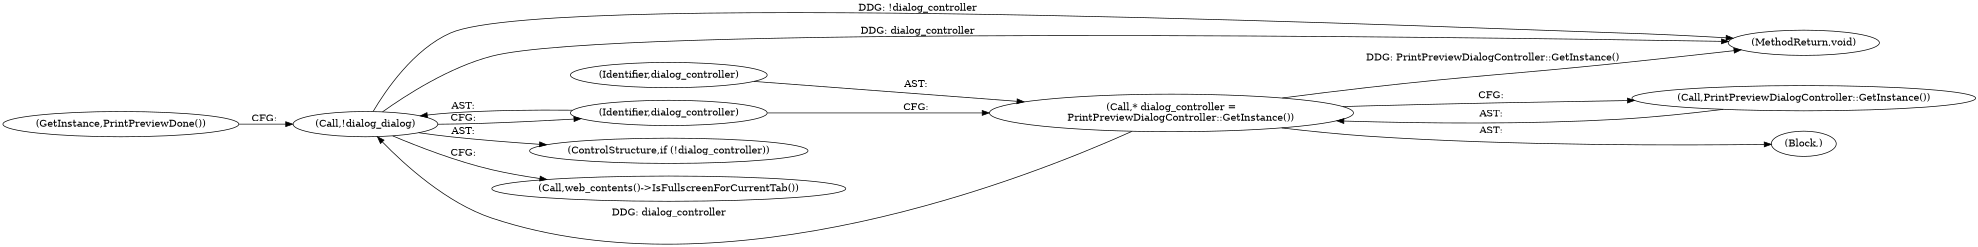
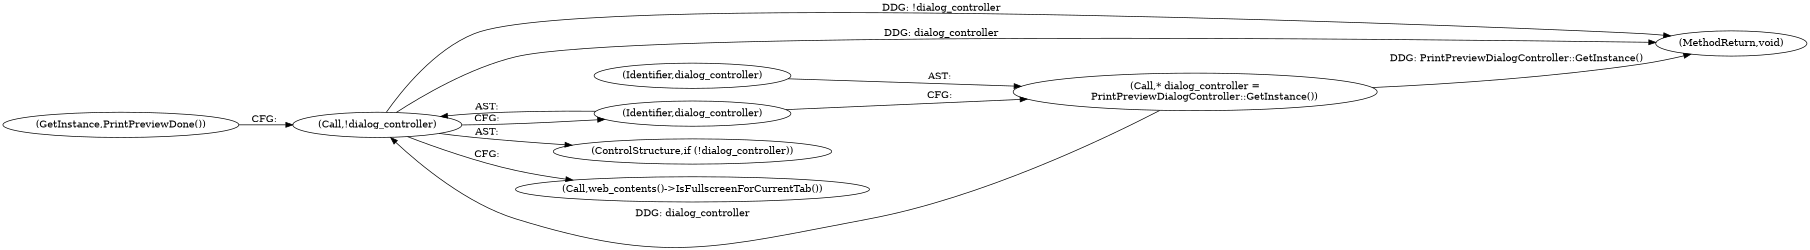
  digraph {
    rankdir=LR
-   n1 [label="(Call,!dialog_dialog)"]
+   n1 [label="(Call,!dialog_controller)"]
    n2 [label="(MethodReturn,void)"]
    n3 [label="(Identifier,dialog_controller)"]
    n4 [label="(ControlStructure,if (!dialog_controller))"]
    n5 [label="(Call,web_contents()->IsFullscreenForCurrentTab())"]
    n6 [label="(Call,* dialog_controller =\n      PrintPreviewDialogController::GetInstance())"]
-   n7 [label="(Call,PrintPreviewDialogController::GetInstance())"]
-   n8 [label="(Block,)"]
    n9 [label="(Identifier,dialog_controller)"]
    n10 [label="(GetInstance,PrintPreviewDone())"]
    n1 -> n2 [label="DDG: !dialog_controller"]
    n1 -> n2 [label="DDG: dialog_controller"]
    n1 -> n3 [label="CFG: "]
    n1 -> n4 [label="AST: "]
    n1 -> n5 [label="CFG: "]
    n3 -> n1 [label="AST: "]
    n3 -> n6 [label="CFG: "]
    n6 -> n1 [label="DDG: dialog_controller"]
    n6 -> n2 [label="DDG: PrintPreviewDialogController::GetInstance()"]
-   n6 -> n7 [label="CFG: "]
-   n6 -> n8 [label="AST: "]
-   n7 -> n6 [label="AST: "]
    n9 -> n6 [label="AST: "]
    n10 -> n1 [label="CFG: "]
  }
